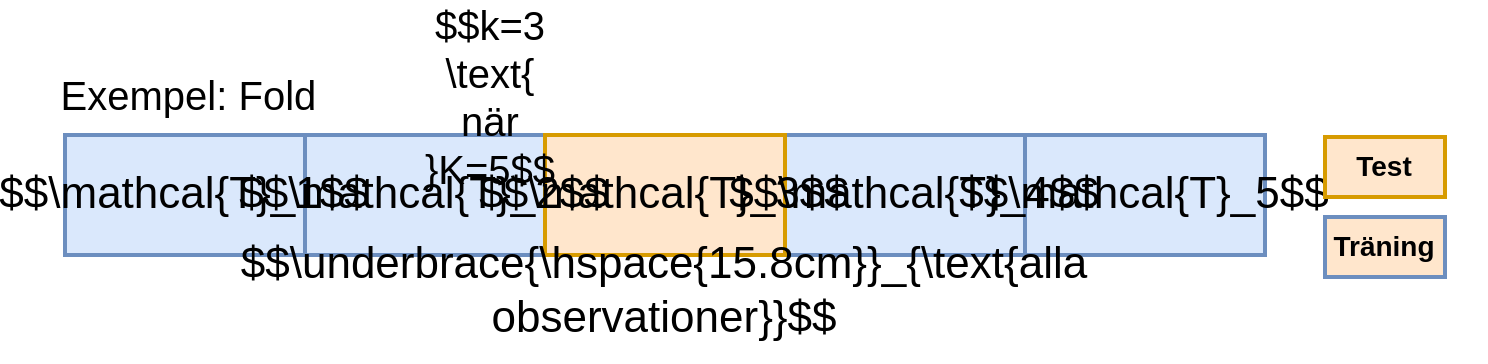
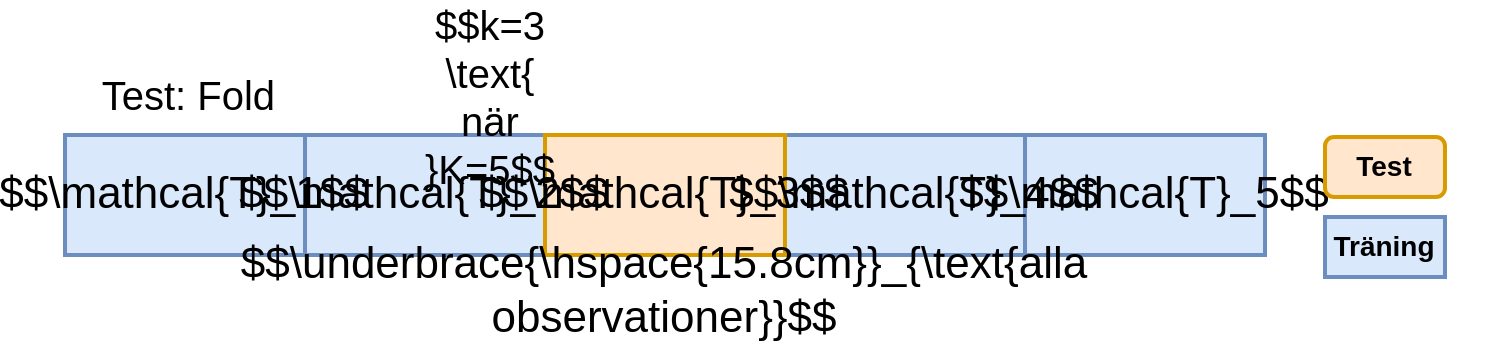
  <mxCell id="0" />
  <mxCell id="1" parent="0" />
  <mxCell id="2" value="" style="rounded=0;whiteSpace=wrap;html=1;fillColor=#dae8fc;strokeColor=#6c8ebf;strokeWidth=2;" vertex="1" parent="1"><mxGeometry x="30" y="55" width="120" height="60" as="geometry" /></mxCell>
  <mxCell id="3" value="" style="rounded=0;whiteSpace=wrap;html=1;fillColor=#dae8fc;strokeColor=#6c8ebf;strokeWidth=2;" vertex="1" parent="1"><mxGeometry x="150" y="55" width="120" height="60" as="geometry" /></mxCell>
  <mxCell id="4" value="" style="rounded=0;whiteSpace=wrap;html=1;fillColor=#dae8fc;strokeColor=#6c8ebf;strokeWidth=2;" vertex="1" parent="1"><mxGeometry x="390" y="55" width="120" height="60" as="geometry" /></mxCell>
  <mxCell id="5" value="" style="rounded=0;whiteSpace=wrap;html=1;fillColor=#dae8fc;strokeColor=#6c8ebf;strokeWidth=2;" vertex="1" parent="1"><mxGeometry x="510" y="55" width="120" height="60" as="geometry" /></mxCell>
  <mxCell id="6" value="" style="rounded=0;whiteSpace=wrap;html=1;fillColor=#ffe6cc;strokeColor=#d79b00;strokeWidth=2;" vertex="1" parent="1"><mxGeometry x="270" y="55" width="120" height="60" as="geometry" /></mxCell>
  <mxCell id="7" value="$$\mathcal{T}_3$$" style="text;html=1;strokeColor=none;fillColor=none;align=center;verticalAlign=middle;whiteSpace=wrap;rounded=0;strokeWidth=2;fontSize=22;" vertex="1" parent="1"><mxGeometry x="300" y="70" width="60" height="30" as="geometry" /></mxCell>
  <mxCell id="8" value="$$\mathcal{T}_1$$" style="text;html=1;strokeColor=none;fillColor=none;align=center;verticalAlign=middle;whiteSpace=wrap;rounded=0;strokeWidth=2;fontSize=22;" vertex="1" parent="1"><mxGeometry x="60" y="70" width="60" height="30" as="geometry" /></mxCell>
  <mxCell id="9" value="$$\mathcal{T}_5$$" style="text;html=1;strokeColor=none;fillColor=none;align=center;verticalAlign=middle;whiteSpace=wrap;rounded=0;strokeWidth=2;fontSize=22;" vertex="1" parent="1"><mxGeometry x="540" y="70" width="60" height="30" as="geometry" /></mxCell>
  <mxCell id="10" value="$$\mathcal{T}_2$$" style="text;html=1;strokeColor=none;fillColor=none;align=center;verticalAlign=middle;whiteSpace=wrap;rounded=0;strokeWidth=2;fontSize=22;" vertex="1" parent="1"><mxGeometry x="180" y="70" width="60" height="30" as="geometry" /></mxCell>
  <mxCell id="11" value="$$\mathcal{T}_4$$" style="text;html=1;strokeColor=none;fillColor=none;align=center;verticalAlign=middle;whiteSpace=wrap;rounded=0;strokeWidth=2;fontSize=22;" vertex="1" parent="1"><mxGeometry x="425" y="70" width="60" height="30" as="geometry" /></mxCell>
  <mxCell id="12" value="$$\underbrace{\hspace{15.8cm}}_{\text{alla observationer}}$$" style="text;html=1;strokeColor=none;fillColor=none;align=center;verticalAlign=middle;whiteSpace=wrap;rounded=0;strokeWidth=2;fontSize=22;" vertex="1" parent="1"><mxGeometry x="255" y="118" width="150" height="30" as="geometry" /></mxCell>
- <mxCell id="13" value="Test" style="rounded=0;whiteSpace=wrap;html=1;fillColor=#ffe6cc;strokeColor=#d79b00;strokeWidth=2;fontSize=14;fontStyle=1" vertex="1" parent="1"><mxGeometry x="660" y="56" width="60" height="30" as="geometry" /></mxCell>
- <mxCell id="14" value="Träning" style="rounded=0;whiteSpace=wrap;html=1;fillColor=#ffe6cc;strokeColor=#6c8ebf;strokeWidth=2;fontSize=14;fontStyle=1;" vertex="1" parent="1"><mxGeometry x="660" y="96" width="60" height="30" as="geometry" /></mxCell>
+ <mxCell id="13" value="Test" style="whiteSpace=wrap;html=1;fillColor=#ffe6cc;strokeColor=#d79b00;strokeWidth=2;fontSize=14;fontStyle=1;rounded=1;" vertex="1" parent="1"><mxGeometry x="660" y="56" width="60" height="30" as="geometry" /></mxCell>
+ <mxCell id="14" value="Träning" style="rounded=0;whiteSpace=wrap;html=1;fillColor=#dae8fc;strokeColor=#6c8ebf;strokeWidth=2;fontSize=14;fontStyle=1" vertex="1" parent="1"><mxGeometry x="660" y="96" width="60" height="30" as="geometry" /></mxCell>
  <mxCell id="15" value="$$k=3 \text{ när }K=5$$" style="text;html=1;strokeColor=none;fillColor=none;align=center;verticalAlign=middle;whiteSpace=wrap;rounded=0;strokeWidth=2;fontSize=20;" vertex="1" parent="1"><mxGeometry x="218" y="21" width="50" height="30" as="geometry" /></mxCell>
- <mxCell id="16" value="Exempel: Fold&amp;nbsp;" style="text;html=1;strokeColor=none;fillColor=none;align=center;verticalAlign=middle;whiteSpace=wrap;rounded=0;strokeWidth=2;fontSize=20;" vertex="1" parent="1"><mxGeometry x="20" y="20" width="150" height="30" as="geometry" /></mxCell>
+ <mxCell id="16" value="Test: Fold&amp;nbsp;" style="text;html=1;strokeColor=none;fillColor=none;align=center;verticalAlign=middle;whiteSpace=wrap;rounded=0;strokeWidth=2;fontSize=20;" vertex="1" parent="1"><mxGeometry x="20" y="20" width="150" height="30" as="geometry" /></mxCell>
